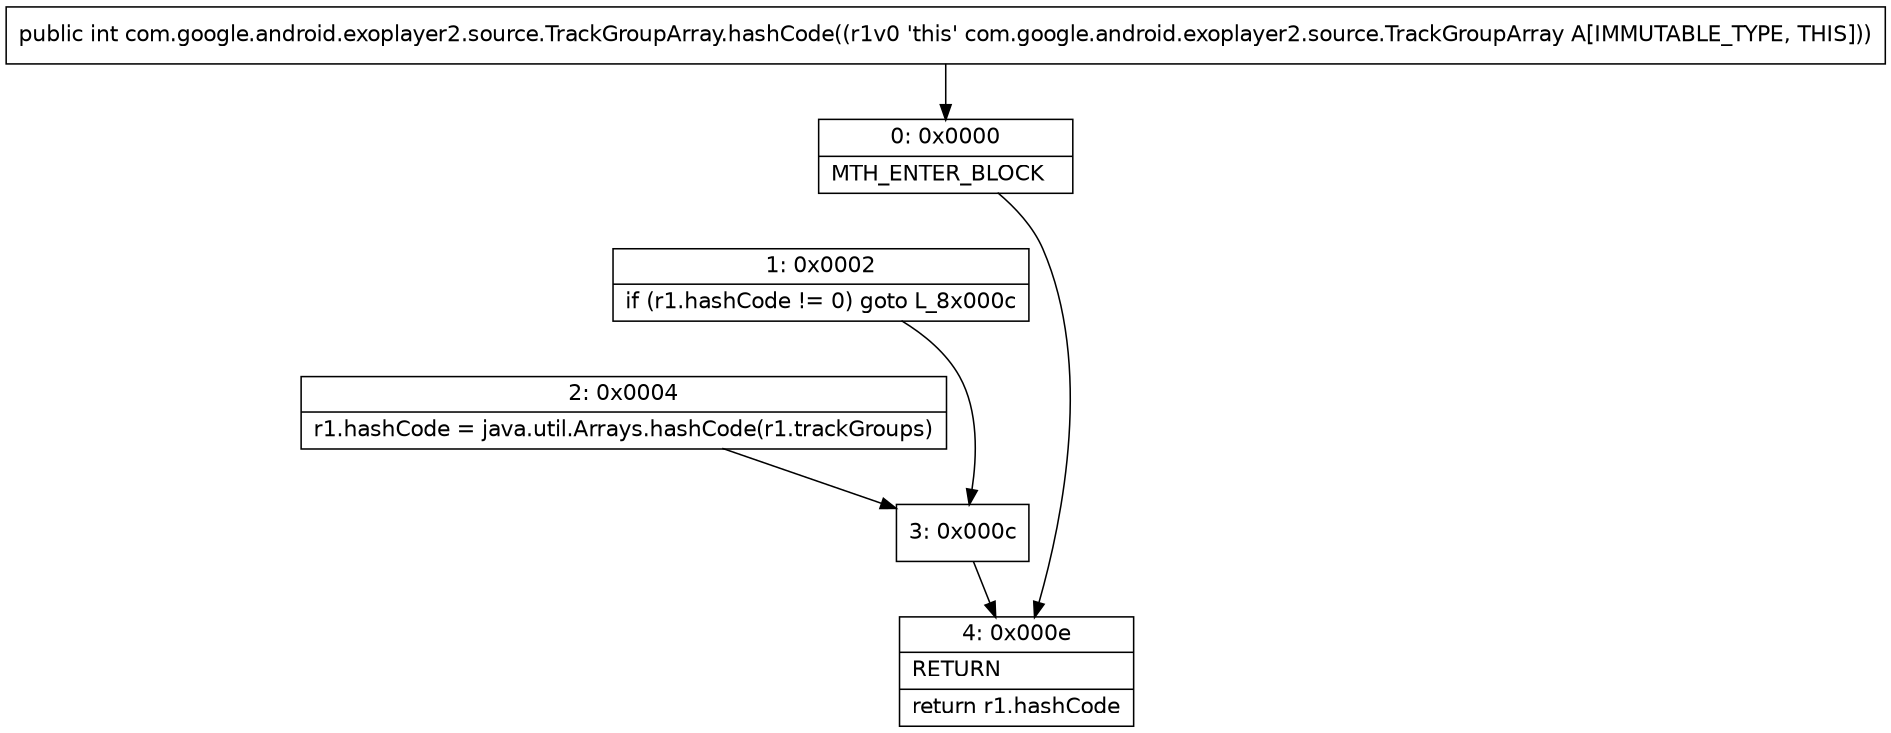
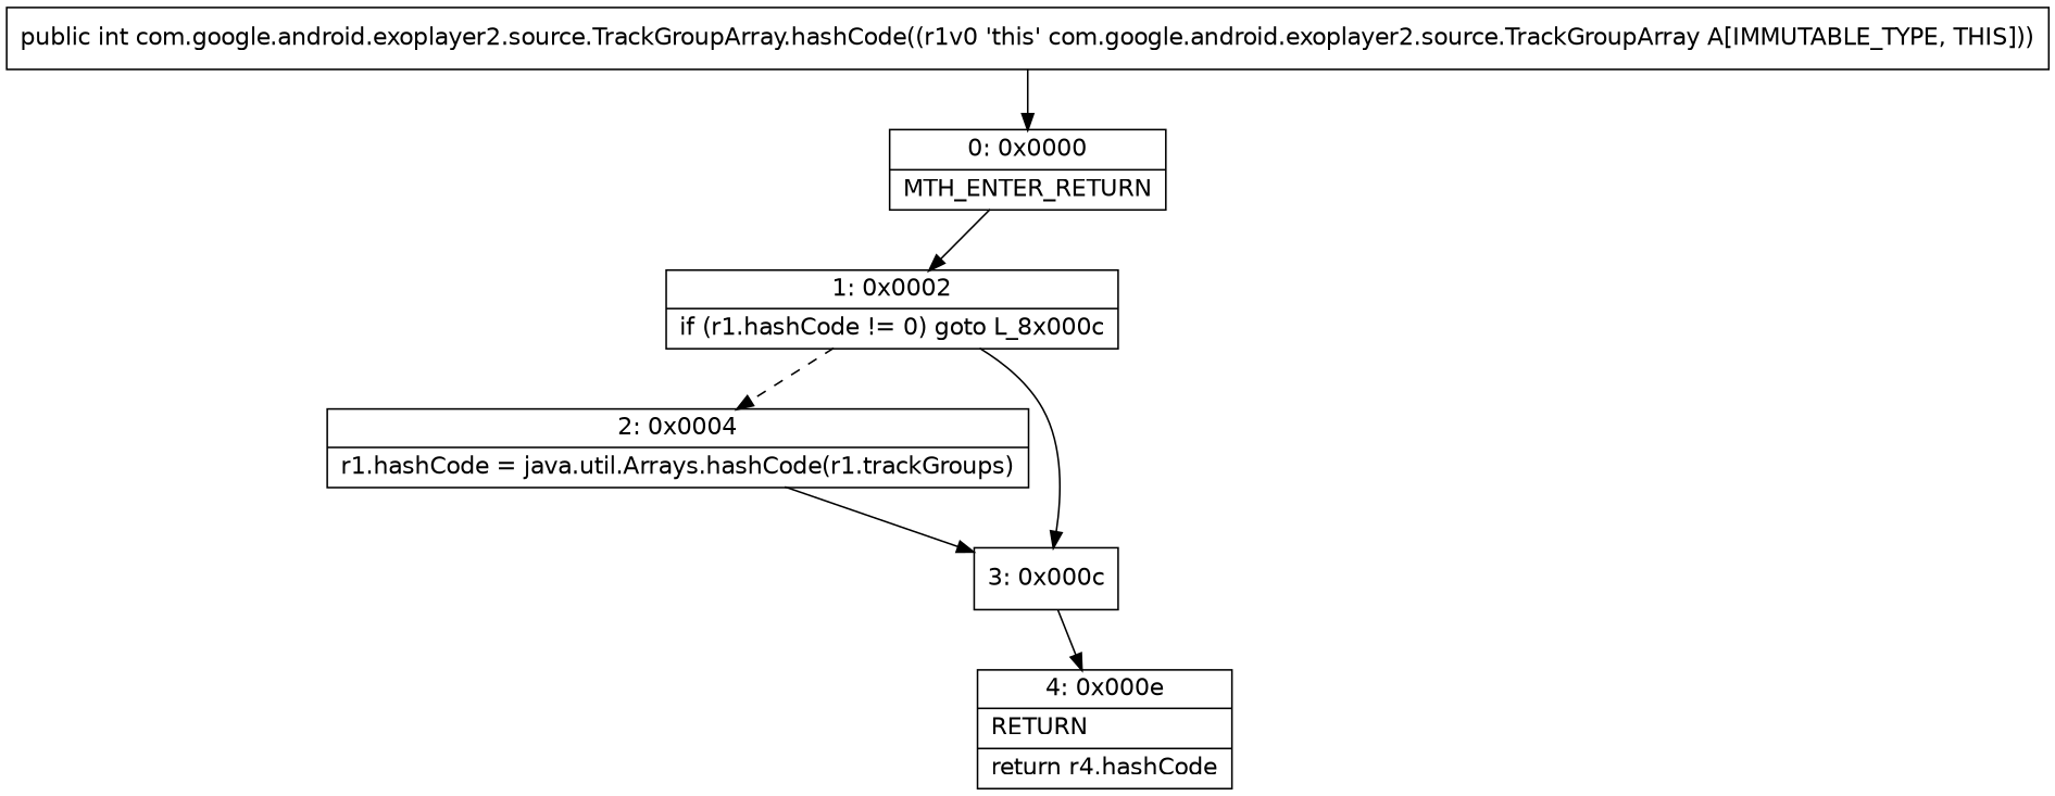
  digraph {
    fontname="DejaVu Sans"
    node [fontname="DejaVu Sans" shape=record]
    edge [fontname="DejaVu Sans"]
-   n1 [label="{0\:\ 0x0000|MTH_ENTER_BLOCK\l}"]
+   n1 [label="{0\:\ 0x0000|MTH_ENTER_RETURN\l}"]
    n2 [label="{1\:\ 0x0002|if (r1.hashCode != 0) goto L_8x000c\l}"]
    n3 [label="{2\:\ 0x0004|r1.hashCode = java.util.Arrays.hashCode(r1.trackGroups)\l}"]
    n4 [label="{3\:\ 0x000c}"]
-   n5 [label="{4\:\ 0x000e|RETURN\l|return r1.hashCode\l}"]
+   n5 [label="{4\:\ 0x000e|RETURN\l|return r4.hashCode\l}"]
    n6 [label="{public int com.google.android.exoplayer2.source.TrackGroupArray.hashCode((r1v0 'this' com.google.android.exoplayer2.source.TrackGroupArray A[IMMUTABLE_TYPE, THIS])) }"]
-   n1 -> n5
+   n1 -> n2
+   n2 -> n3 [style=dashed]
    n2 -> n4
    n3 -> n4
    n4 -> n5
    n6 -> n1
  }
